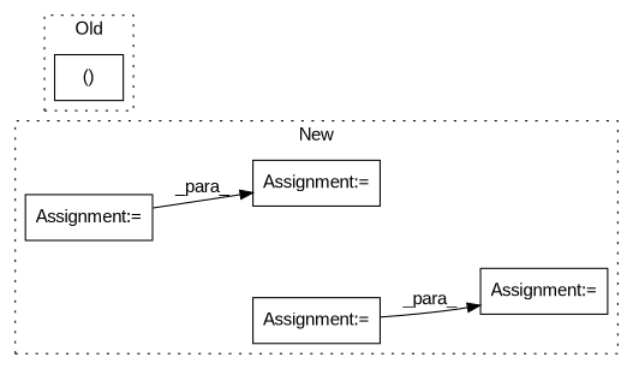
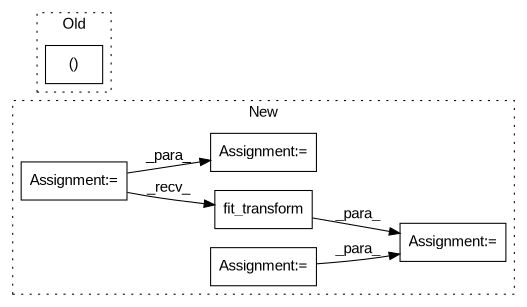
  digraph {
    rankdir=LR
    fontname="Liberation Sans"
    node [a=7 l=1 shape=box fontname="Liberation Sans"]
    edge [fontname="Liberation Sans"]
+   n1 [a=32 l="14,1" label=fit_transform s="1053,1073"]
    n2 [label="Assignment:=" s=1086]
    n3 [label="Assignment:=" s=867]
    n4 [label="Assignment:=" s=971]
    n5 [label="Assignment:=" s=1021]
    n6 [a=106 l=23 label="()" s=708]
    subgraph cluster_1 {
      label=New
      style=dotted
+     n1
      n2
      n3
      n4
      n5
    }
    subgraph cluster_2 {
      label=Old
      style=dotted
      n6
    }
+   n1 -> n2 [label=_para_]
+   n3 -> n1 [label=_recv_]
    n3 -> n4 [label=_para_]
    n5 -> n2 [label=_para_]
  }
